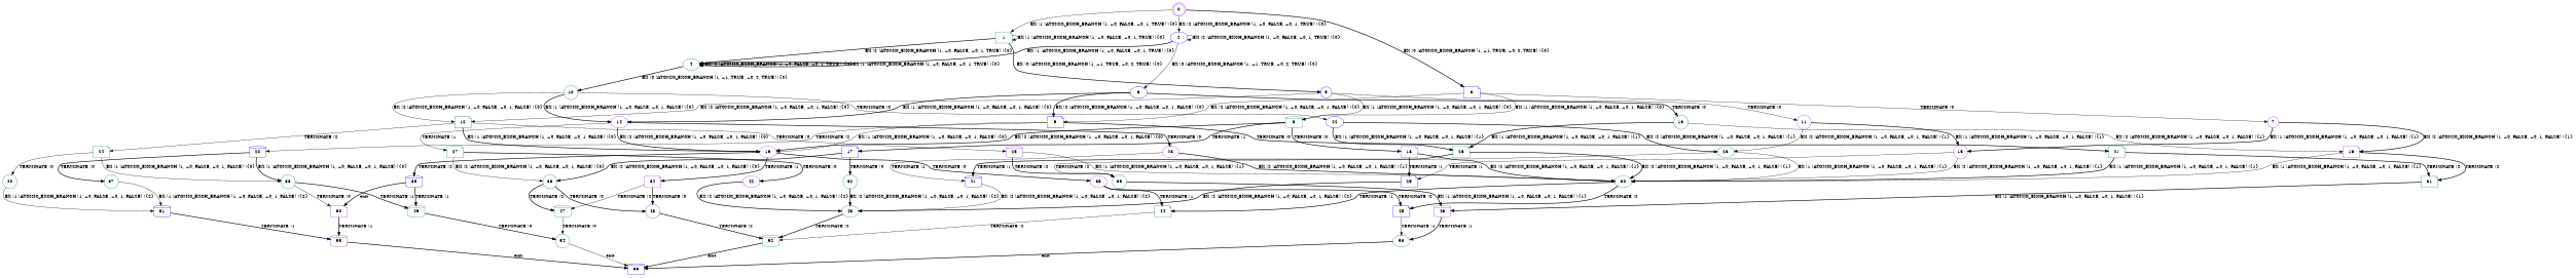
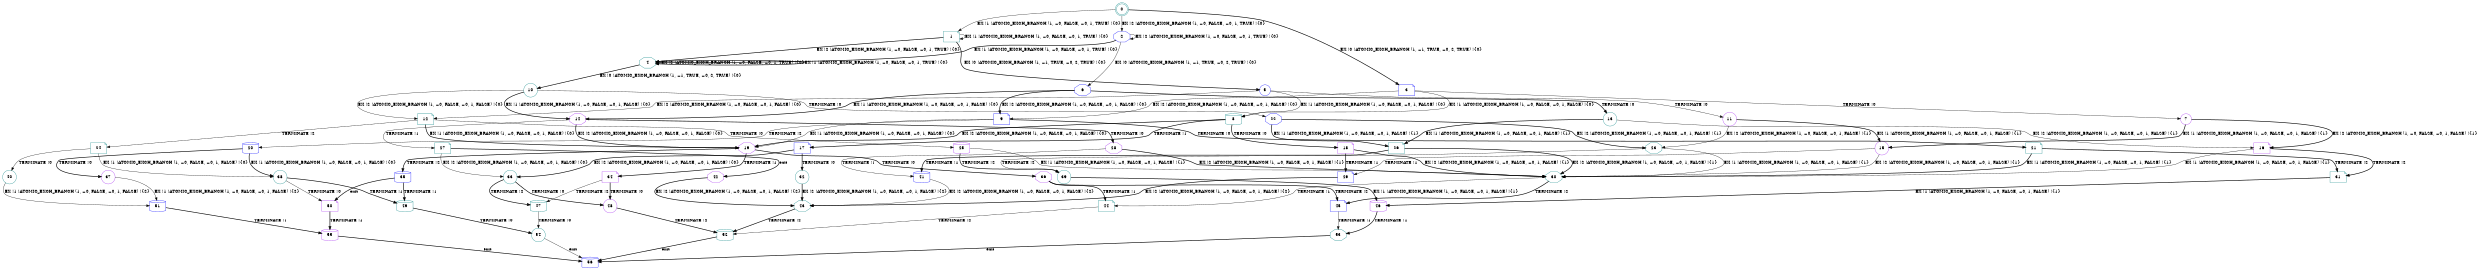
  digraph {
    node [color=teal shape=note]
    edge [style=bold]
-   0 [color=purple peripheries=2 shape=circle]
+   0 [peripheries=2 shape=circle]
    1
    2 [color=blue shape=octagon]
    3 [color=blue]
    4 [shape=octagon]
    5 [color=blue shape=circle]
    6 [color=blue shape=octagon]
    7 [color=purple shape=circle]
    8 [shape=cylinder]
    9 [color=blue]
    10 [shape=circle]
    11 [color=purple shape=circle]
    12
    13 [shape=circle]
    14 [color=purple shape=octagon]
    15 [color=purple shape=circle]
    16 [color=purple]
    17 [color=blue]
    18 [color=purple]
    19 [color=purple shape=octagon]
    20 [color=blue shape=cylinder]
    21
    22 [color=blue shape=octagon]
    23 [shape=octagon]
    24
    25 [color=purple shape=cylinder]
    26
    27
    28 [color=purple shape=octagon]
    29 [color=blue]
    30 [shape=octagon]
    31
    32 [shape=circle]
    33 [shape=circle]
    34 [color=purple]
    35 [color=blue shape=cylinder]
    36 [color=purple shape=octagon]
-   37 [shape=circle]
+   37 [color=purple shape=circle]
    38 [shape=circle]
    39 [shape=circle]
    40 [shape=circle]
    41 [color=blue shape=cylinder]
    42 [color=purple shape=octagon]
    43 [shape=octagon]
    44
    45 [color=blue]
    46 [color=purple shape=cylinder]
    47 [shape=cylinder]
    48 [color=purple shape=circle]
    49 [shape=cylinder]
    50 [color=purple]
    51 [color=blue shape=cylinder]
    52 [shape=cylinder]
    53 [shape=octagon]
    54 [shape=circle]
    55 [color=purple shape=cylinder]
    56 [color=blue shape=cylinder]
    0 -> 1 [label="EX !1 !ATOMIC_EXCH_BRANCH (1, +0, FALSE, +0, 1, TRUE) !{0}" style=solid]
    0 -> 2 [label="EX !2 !ATOMIC_EXCH_BRANCH (1, +0, FALSE, +0, 1, TRUE) !{0}" style=solid]
    0 -> 3 [label="EX !0 !ATOMIC_EXCH_BRANCH (1, +1, TRUE, +0, 2, TRUE) !{0}"]
    1 -> 1 [label="EX !1 !ATOMIC_EXCH_BRANCH (1, +0, FALSE, +0, 1, TRUE) !{0}" style=solid]
    1 -> 4 [label="EX !2 !ATOMIC_EXCH_BRANCH (1, +0, FALSE, +0, 1, TRUE) !{0}"]
    1 -> 5 [label="EX !0 !ATOMIC_EXCH_BRANCH (1, +1, TRUE, +0, 2, TRUE) !{0}"]
    2 -> 2 [label="EX !2 !ATOMIC_EXCH_BRANCH (1, +0, FALSE, +0, 1, TRUE) !{0}" style=solid]
    2 -> 4 [label="EX !1 !ATOMIC_EXCH_BRANCH (1, +0, FALSE, +0, 1, TRUE) !{0}"]
    2 -> 6 [label="EX !0 !ATOMIC_EXCH_BRANCH (1, +1, TRUE, +0, 2, TRUE) !{0}" style=solid]
    3 -> 7 [label="TERMINATE !0" style=solid]
    3 -> 8 [label="EX !1 !ATOMIC_EXCH_BRANCH (1, +0, FALSE, +0, 1, FALSE) !{0}" style=solid]
    3 -> 9 [label="EX !2 !ATOMIC_EXCH_BRANCH (1, +0, FALSE, +0, 1, FALSE) !{0}" style=solid]
    4 -> 4 [label="EX !2 !ATOMIC_EXCH_BRANCH (1, +0, FALSE, +0, 1, TRUE) !{0}" style=solid]
    4 -> 4 [label="EX !1 !ATOMIC_EXCH_BRANCH (1, +0, FALSE, +0, 1, TRUE) !{0}"]
    4 -> 10 [label="EX !0 !ATOMIC_EXCH_BRANCH (1, +1, TRUE, +0, 2, TRUE) !{0}"]
    5 -> 8 [label="EX !1 !ATOMIC_EXCH_BRANCH (1, +0, FALSE, +0, 1, FALSE) !{0}" style=solid]
    5 -> 11 [label="TERMINATE !0" style=solid]
    5 -> 12 [label="EX !2 !ATOMIC_EXCH_BRANCH (1, +0, FALSE, +0, 1, FALSE) !{0}" style=solid]
    6 -> 9 [label="EX !2 !ATOMIC_EXCH_BRANCH (1, +0, FALSE, +0, 1, FALSE) !{0}"]
    6 -> 13 [label="TERMINATE !0"]
    6 -> 14 [label="EX !1 !ATOMIC_EXCH_BRANCH (1, +0, FALSE, +0, 1, FALSE) !{0}"]
    7 -> 15 [label="EX !1 !ATOMIC_EXCH_BRANCH (1, +0, FALSE, +0, 1, FALSE) !{1}"]
    7 -> 16 [label="EX !2 !ATOMIC_EXCH_BRANCH (1, +0, FALSE, +0, 1, FALSE) !{1}"]
    8 -> 17 [label="TERMINATE !1"]
    8 -> 18 [label="TERMINATE !0"]
    8 -> 19 [label="EX !2 !ATOMIC_EXCH_BRANCH (1, +0, FALSE, +0, 1, FALSE) !{0}"]
    9 -> 19 [label="EX !1 !ATOMIC_EXCH_BRANCH (1, +0, FALSE, +0, 1, FALSE) !{0}" style=solid]
    9 -> 20 [label="TERMINATE !2" style=solid]
    9 -> 21 [label="TERMINATE !0"]
    10 -> 12 [label="EX !2 !ATOMIC_EXCH_BRANCH (1, +0, FALSE, +0, 1, FALSE) !{0}" style=solid]
    10 -> 14 [label="EX !1 !ATOMIC_EXCH_BRANCH (1, +0, FALSE, +0, 1, FALSE) !{0}"]
    10 -> 22 [label="TERMINATE !0" style=solid]
    11 -> 15 [label="EX !1 !ATOMIC_EXCH_BRANCH (1, +0, FALSE, +0, 1, FALSE) !{1}"]
    11 -> 23 [label="EX !2 !ATOMIC_EXCH_BRANCH (1, +0, FALSE, +0, 1, FALSE) !{1}" style=solid]
    12 -> 19 [label="EX !1 !ATOMIC_EXCH_BRANCH (1, +0, FALSE, +0, 1, FALSE) !{0}"]
    12 -> 24 [label="TERMINATE !2" style=solid]
    12 -> 25 [label="TERMINATE !0" style=solid]
    13 -> 16 [label="EX !2 !ATOMIC_EXCH_BRANCH (1, +0, FALSE, +0, 1, FALSE) !{1}" style=solid]
    13 -> 26 [label="EX !1 !ATOMIC_EXCH_BRANCH (1, +0, FALSE, +0, 1, FALSE) !{1}"]
    14 -> 19 [label="EX !2 !ATOMIC_EXCH_BRANCH (1, +0, FALSE, +0, 1, FALSE) !{0}"]
    14 -> 27 [label="TERMINATE !1" style=solid]
    14 -> 28 [label="TERMINATE !0"]
    15 -> 29 [label="TERMINATE !1" style=solid]
    15 -> 30 [label="EX !2 !ATOMIC_EXCH_BRANCH (1, +0, FALSE, +0, 1, FALSE) !{1}" style=solid]
    16 -> 30 [label="EX !1 !ATOMIC_EXCH_BRANCH (1, +0, FALSE, +0, 1, FALSE) !{1}" style=solid]
    16 -> 31 [label="TERMINATE !2"]
    17 -> 32 [label="TERMINATE !0"]
    17 -> 33 [label="EX !2 !ATOMIC_EXCH_BRANCH (1, +0, FALSE, +0, 1, FALSE) !{0}"]
    18 -> 29 [label="TERMINATE !1"]
    18 -> 30 [label="EX !2 !ATOMIC_EXCH_BRANCH (1, +0, FALSE, +0, 1, FALSE) !{1}"]
    19 -> 34 [label="TERMINATE !1"]
    19 -> 35 [label="TERMINATE !2"]
    19 -> 36 [label="TERMINATE !0"]
    20 -> 37 [label="TERMINATE !0"]
    20 -> 38 [label="EX !1 !ATOMIC_EXCH_BRANCH (1, +0, FALSE, +0, 1, FALSE) !{0}"]
    21 -> 30 [label="EX !1 !ATOMIC_EXCH_BRANCH (1, +0, FALSE, +0, 1, FALSE) !{1}"]
    21 -> 31 [label="TERMINATE !2"]
    22 -> 23 [label="EX !2 !ATOMIC_EXCH_BRANCH (1, +0, FALSE, +0, 1, FALSE) !{1}"]
    22 -> 26 [label="EX !1 !ATOMIC_EXCH_BRANCH (1, +0, FALSE, +0, 1, FALSE) !{1}"]
    23 -> 30 [label="EX !1 !ATOMIC_EXCH_BRANCH (1, +0, FALSE, +0, 1, FALSE) !{1}" style=solid]
    23 -> 39 [label="TERMINATE !2" style=solid]
    24 -> 38 [label="EX !1 !ATOMIC_EXCH_BRANCH (1, +0, FALSE, +0, 1, FALSE) !{0}" style=solid]
    24 -> 40 [label="TERMINATE !0" style=solid]
    25 -> 30 [label="EX !1 !ATOMIC_EXCH_BRANCH (1, +0, FALSE, +0, 1, FALSE) !{1}" style=solid]
    25 -> 39 [label="TERMINATE !2"]
    26 -> 30 [label="EX !2 !ATOMIC_EXCH_BRANCH (1, +0, FALSE, +0, 1, FALSE) !{1}"]
    26 -> 41 [label="TERMINATE !1"]
    27 -> 33 [label="EX !2 !ATOMIC_EXCH_BRANCH (1, +0, FALSE, +0, 1, FALSE) !{0}" style=solid]
-   27 -> 42 [label="TERMINATE !0"]
+   27 -> 42 [label=exit]
    28 -> 30 [label="EX !2 !ATOMIC_EXCH_BRANCH (1, +0, FALSE, +0, 1, FALSE) !{1}"]
    28 -> 41 [label="TERMINATE !1" style=solid]
    29 -> 43 [label="EX !2 !ATOMIC_EXCH_BRANCH (1, +0, FALSE, +0, 1, FALSE) !{2}"]
-   30 -> 44 [label="TERMINATE !1"]
+   30 -> 44 [label="TERMINATE !1" style=solid]
    30 -> 45 [label="TERMINATE !2"]
    31 -> 46 [label="EX !1 !ATOMIC_EXCH_BRANCH (1, +0, FALSE, +0, 1, FALSE) !{1}"]
    32 -> 43 [label="EX !2 !ATOMIC_EXCH_BRANCH (1, +0, FALSE, +0, 1, FALSE) !{2}"]
    33 -> 47 [label="TERMINATE !2"]
    33 -> 48 [label="TERMINATE !0"]
    34 -> 47 [label="TERMINATE !2" style=solid]
    34 -> 48 [label="TERMINATE !0"]
    35 -> 49 [label="TERMINATE !1"]
    35 -> 50 [label=exit]
    36 -> 44 [label="TERMINATE !1"]
    36 -> 45 [label="TERMINATE !2"]
    37 -> 51 [label="EX !1 !ATOMIC_EXCH_BRANCH (1, +0, FALSE, +0, 1, FALSE) !{2}" style=solid]
    38 -> 49 [label="TERMINATE !1"]
    38 -> 50 [label="TERMINATE !0" style=solid]
    39 -> 46 [label="EX !1 !ATOMIC_EXCH_BRANCH (1, +0, FALSE, +0, 1, FALSE) !{1}"]
    40 -> 51 [label="EX !1 !ATOMIC_EXCH_BRANCH (1, +0, FALSE, +0, 1, FALSE) !{2}" style=solid]
    41 -> 43 [label="EX !2 !ATOMIC_EXCH_BRANCH (1, +0, FALSE, +0, 1, FALSE) !{2}" style=solid]
    42 -> 43 [label="EX !2 !ATOMIC_EXCH_BRANCH (1, +0, FALSE, +0, 1, FALSE) !{2}"]
    43 -> 52 [label="TERMINATE !2"]
    44 -> 52 [label="TERMINATE !2" style=solid]
    45 -> 53 [label="TERMINATE !1" style=solid]
    46 -> 53 [label="TERMINATE !1"]
    47 -> 54 [label="TERMINATE !0" style=solid]
    48 -> 52 [label="TERMINATE !2"]
    49 -> 54 [label="TERMINATE !0"]
    50 -> 55 [label="TERMINATE !1"]
    51 -> 55 [label="TERMINATE !1"]
    52 -> 56 [label=exit]
    53 -> 56 [label=exit]
    54 -> 56 [label=exit style=solid]
    55 -> 56 [label=exit]
  }
